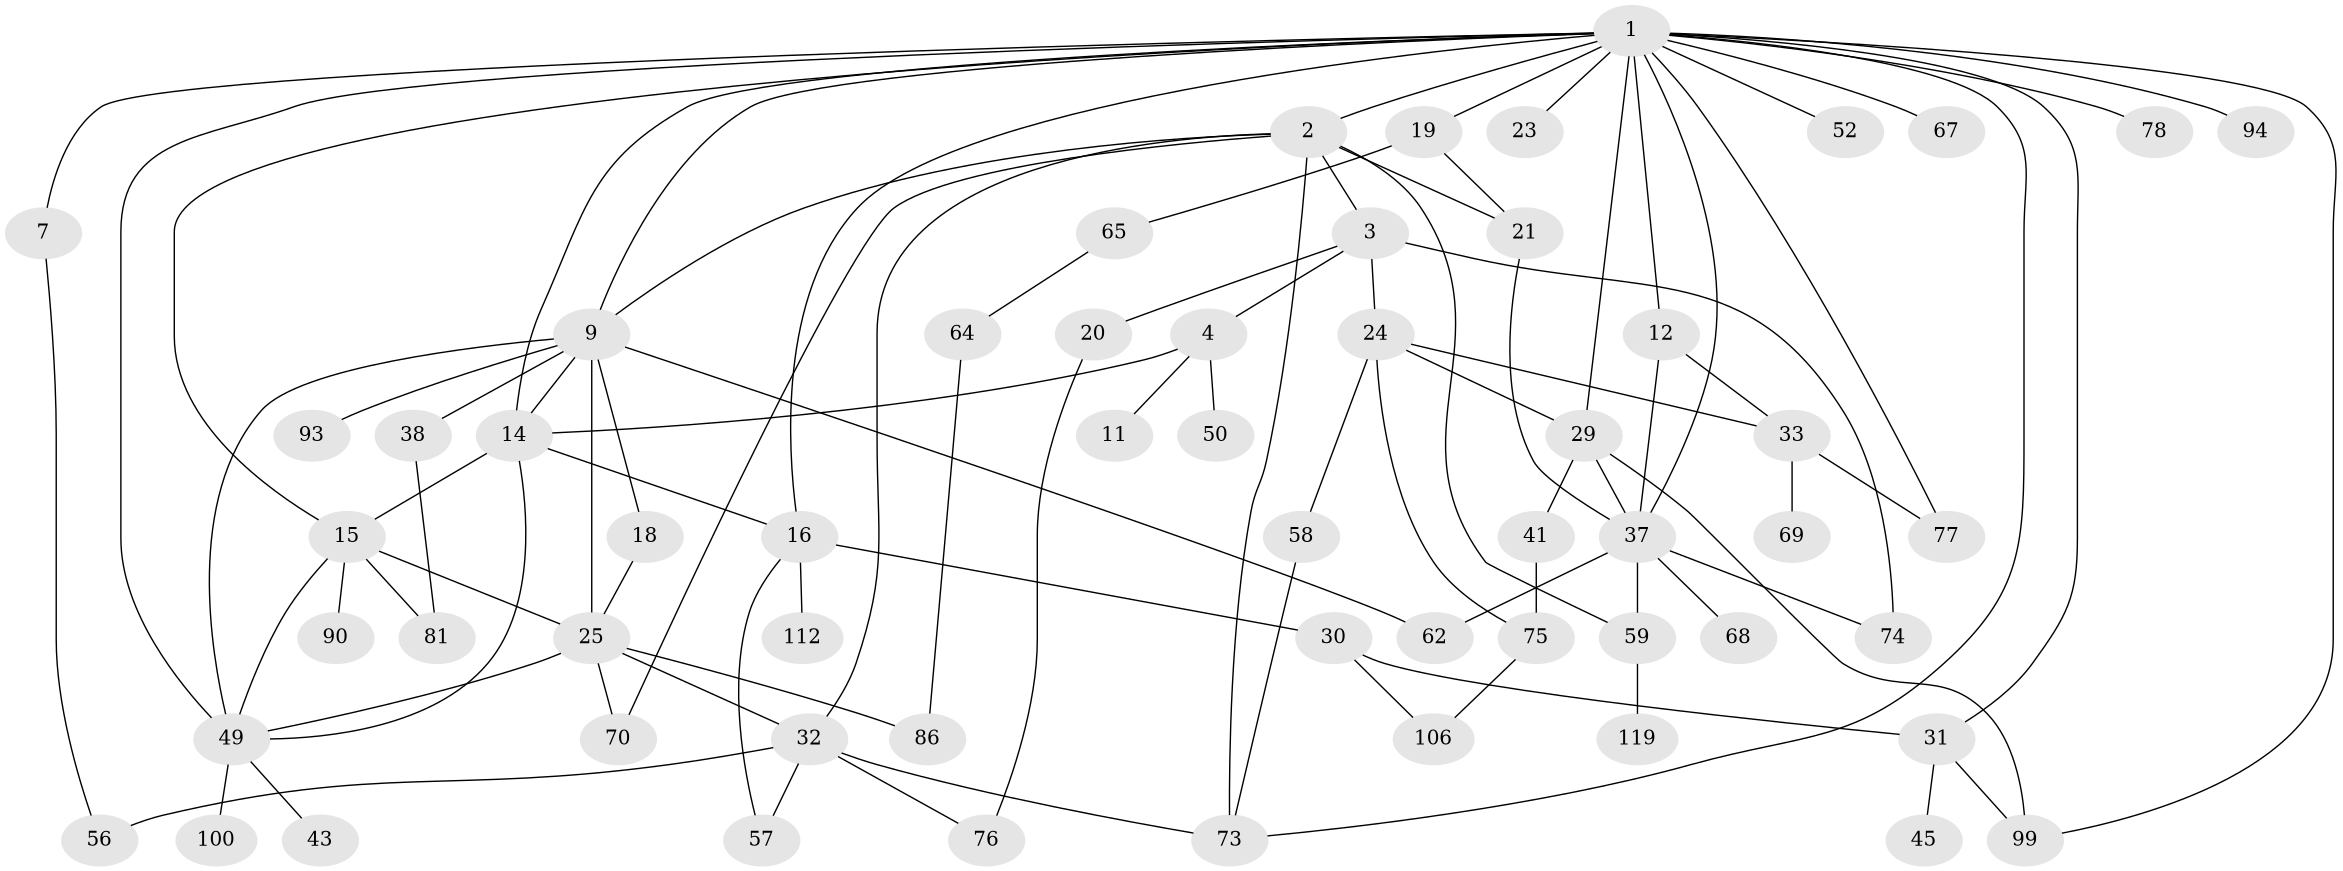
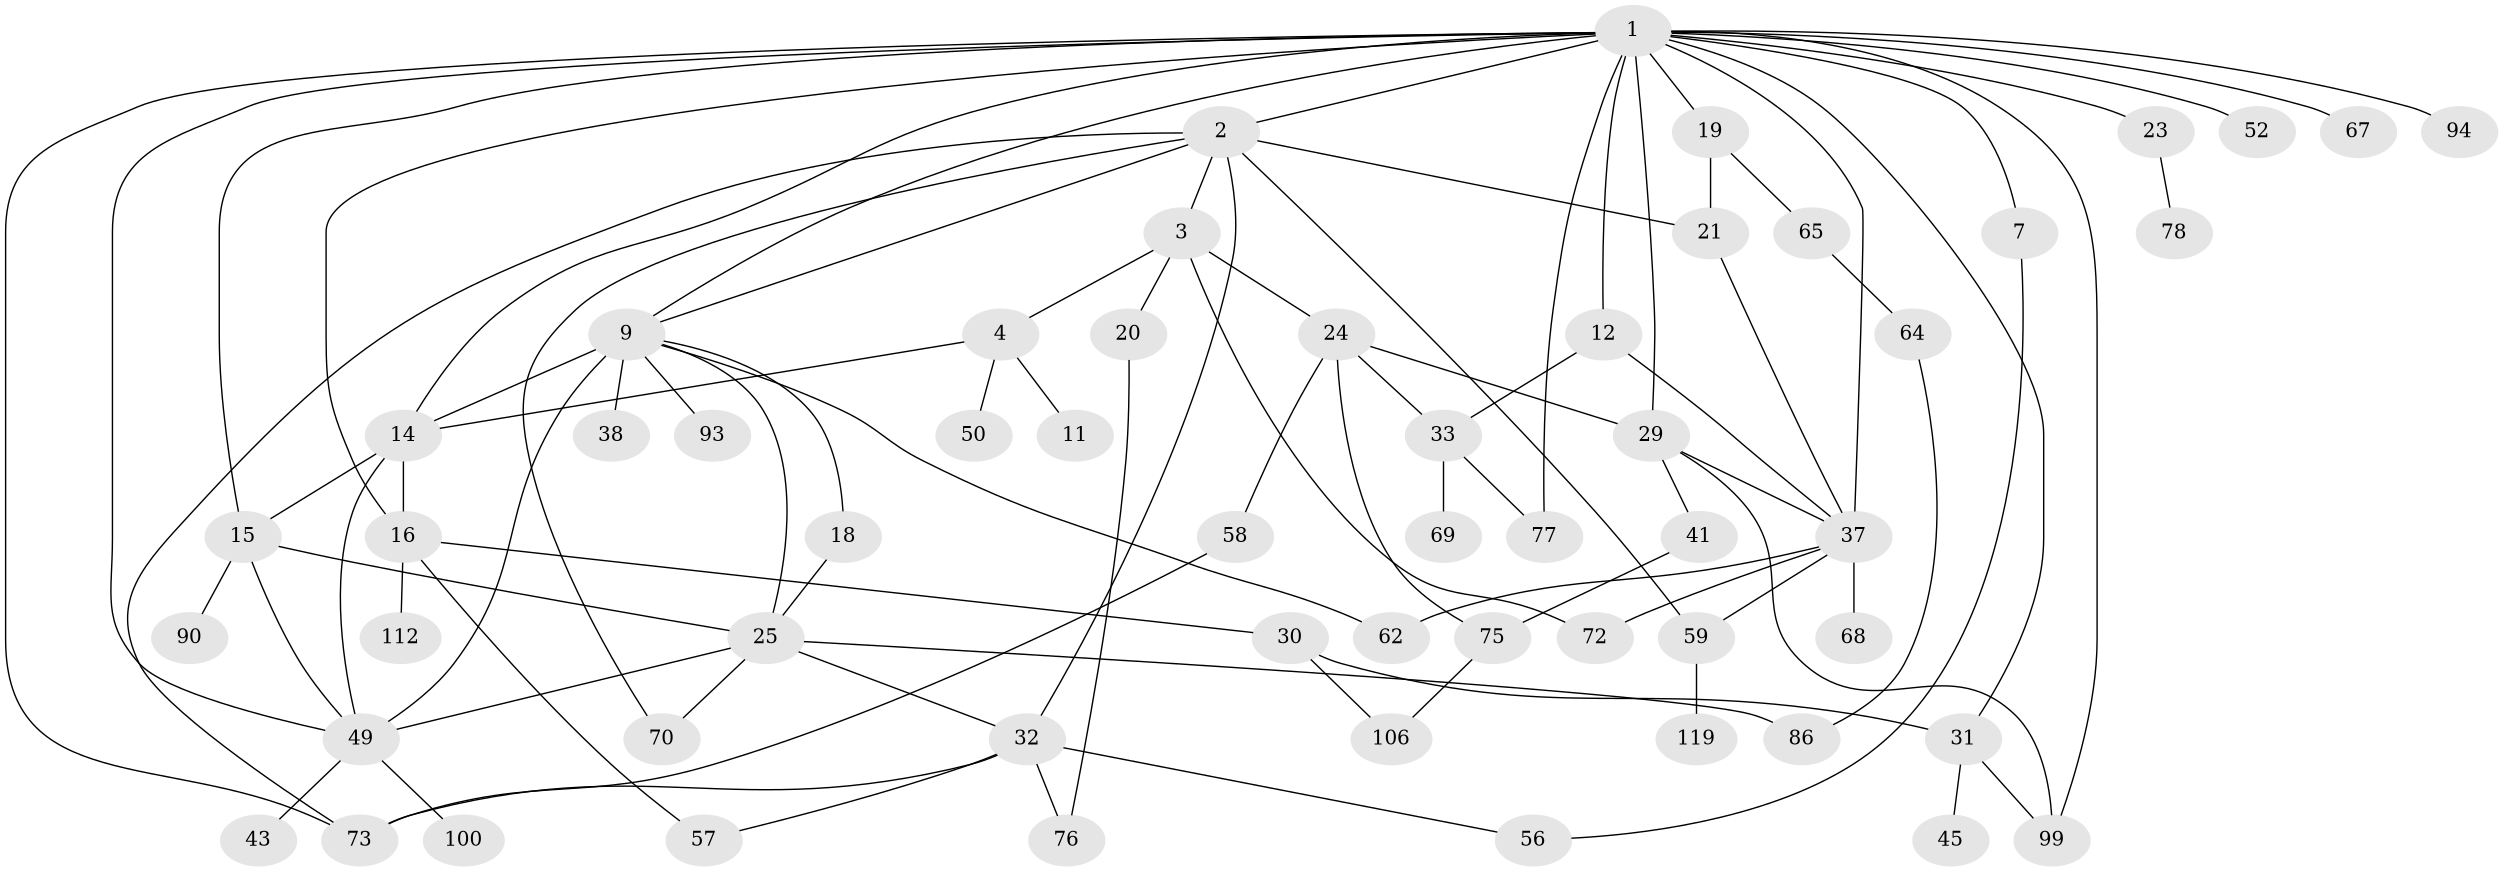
  graph {
    node [color=gray90 style=filled]
    1 [super="+5"]
    2 [super="+36"]
    7
    9 [super="+22"]
    12 [super="+27+28+13"]
    14 [super="+87+47"]
    15 [super="+26"]
    16 [super="+17"]
    19 [super="+51"]
    23 [super="+34"]
    29 [super="+39"]
    31 [super="+46"]
    37 [super="+49+40"]
    n14 [label=49 super="+63+79"]
    52 [super="+101"]
    67
    73 [super="+91+89"]
    77
    78
    94
    99
    3
    21
    32 [super="+88+83+55"]
    59
    70
    56
    18
    25 [super="+116+97+66"]
    38 [super="+85+98"]
    62 [super="+82"]
    93 [super="+108"]
    33 [super="+35"]
-   81
    90
    30
    57
    112
    65
    41 [super="+115"]
    45
-   74
+   74 [label=72]
    68
    43
    100
    64
    86
    4
    20
    24 [super="+103+110+113+107"]
    76
    119
    11
    50
    58 [super="+61"]
    75 [super="+96"]
    69 [super="+114"]
    106
    1 -- 2
    1 -- 7
    1 -- 9
    1 -- 12
    1 -- 14
    1 -- 15
    1 -- 16
    1 -- 19
    1 -- 23
    1 -- 29
    1 -- 31
    1 -- 37
    1 -- n14
    1 -- 52
    1 -- 67
    1 -- 73
    1 -- 77
-   1 -- 78
+   23 -- 78
    1 -- 94
    1 -- 99
    2 -- 9
    2 -- 73
    2 -- 3
    2 -- 21
    2 -- 32
    2 -- 59
    2 -- 70
    7 -- 56
    9 -- 14
    9 -- n14 [weight=2]
    9 -- 18
    9 -- 25
    9 -- 38
    9 -- 62
    9 -- 93
    12 -- 37
    12 -- 33
    14 -- 15
    14 -- 16
    14 -- n14
    15 -- n14
    15 -- 25
-   15 -- 81
    15 -- 90
    16 -- 30
    16 -- 57
    16 -- 112
    19 -- 21
    19 -- 65
    29 -- 37
    29 -- 99
    29 -- 41
    31 -- 99
    31 -- 45
    37 -- 59
    37 -- 62
    37 -- 74
    37 -- 68
    n14 -- 43
    n14 -- 100
    3 -- 74
    3 -- 4
    3 -- 20
    3 -- 24
    21 -- 37
    32 -- 73
    32 -- 56
    32 -- 57
    32 -- 76
    59 -- 119
    18 -- 25
    25 -- n14
    25 -- 32
    25 -- 70
    25 -- 86
-   38 -- 81
    33 -- 77
    33 -- 69
    30 -- 31
    30 -- 106
    65 -- 64
    41 -- 75
    64 -- 86
    4 -- 14
    4 -- 11
    4 -- 50
    20 -- 76
    24 -- 29
    24 -- 33
    24 -- 58
    24 -- 75
    58 -- 73
    75 -- 106
  }
